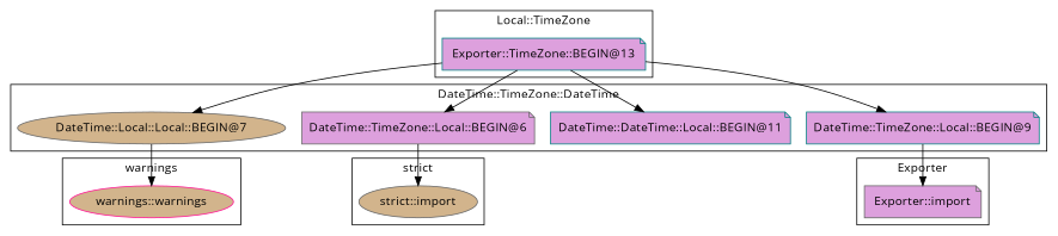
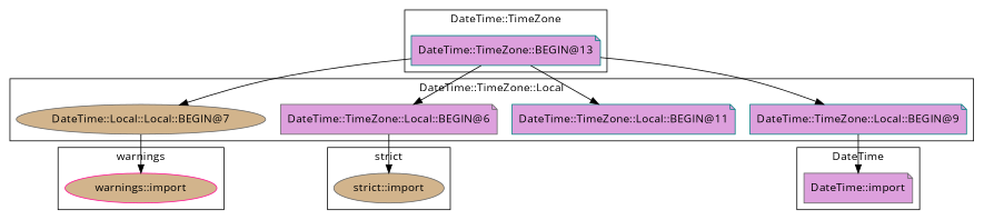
  digraph {
    fontname="Open Sans"
    node [color=gray40 fillcolor=plum fontname="Open Sans" shape=note style=filled]
    edge [fontname="Open Sans"]
-   "DateTime::TimeZone::BEGIN@13" [color=teal label="Exporter::TimeZone::BEGIN@13"]
-   "Exporter::import"
-   "warnings::import" [color=deeppink fillcolor=tan shape=ellipse label="warnings::warnings"]
+   "DateTime::TimeZone::BEGIN@13" [color=teal]
+   "Exporter::import" [label="DateTime::import"]
+   "warnings::import" [color=deeppink fillcolor=tan shape=ellipse]
    n4 [fillcolor=tan label="DateTime::Local::Local::BEGIN@7" shape=ellipse]
-   "DateTime::TimeZone::Local::BEGIN@11" [color=teal label="DateTime::DateTime::Local::BEGIN@11"]
+   "DateTime::TimeZone::Local::BEGIN@11" [color=teal]
    "DateTime::TimeZone::Local::BEGIN@6"
    "DateTime::TimeZone::Local::BEGIN@9" [color=teal]
    "strict::import" [fillcolor=tan shape=ellipse]
    subgraph cluster_1 {
-     label="Local::TimeZone"
+     label="DateTime::TimeZone"
      "DateTime::TimeZone::BEGIN@13"
    }
    subgraph cluster_2 {
-     label=Exporter
+     label=DateTime
      "Exporter::import"
    }
    subgraph cluster_3 {
      label=warnings
      "warnings::import"
    }
    subgraph cluster_4 {
-     label="DateTime::TimeZone::DateTime"
+     label="DateTime::TimeZone::Local"
      n4
      "DateTime::TimeZone::Local::BEGIN@11"
      "DateTime::TimeZone::Local::BEGIN@6"
      "DateTime::TimeZone::Local::BEGIN@9"
    }
    subgraph cluster_5 {
      label="strict"
      "strict::import"
    }
    "DateTime::TimeZone::BEGIN@13" -> n4
    "DateTime::TimeZone::BEGIN@13" -> "DateTime::TimeZone::Local::BEGIN@11"
    "DateTime::TimeZone::BEGIN@13" -> "DateTime::TimeZone::Local::BEGIN@6"
    "DateTime::TimeZone::BEGIN@13" -> "DateTime::TimeZone::Local::BEGIN@9"
    n4 -> "warnings::import"
    "DateTime::TimeZone::Local::BEGIN@6" -> "strict::import"
    "DateTime::TimeZone::Local::BEGIN@9" -> "Exporter::import"
  }
